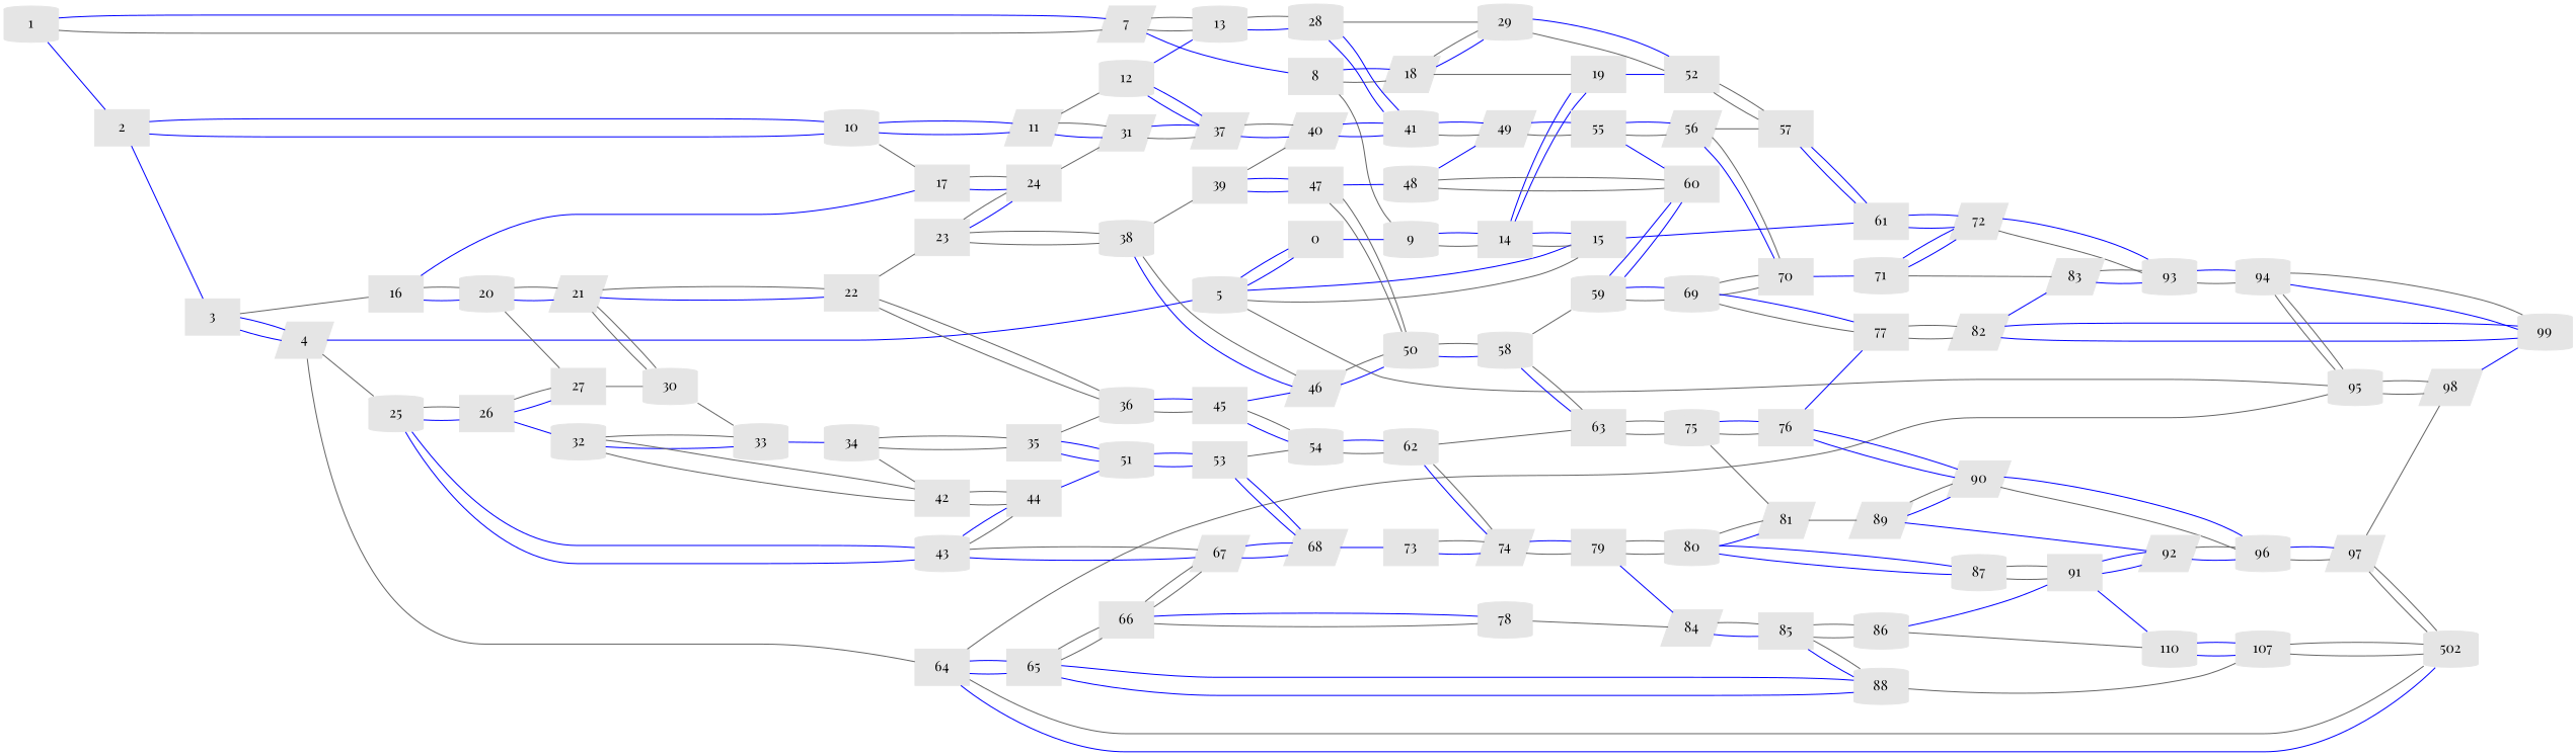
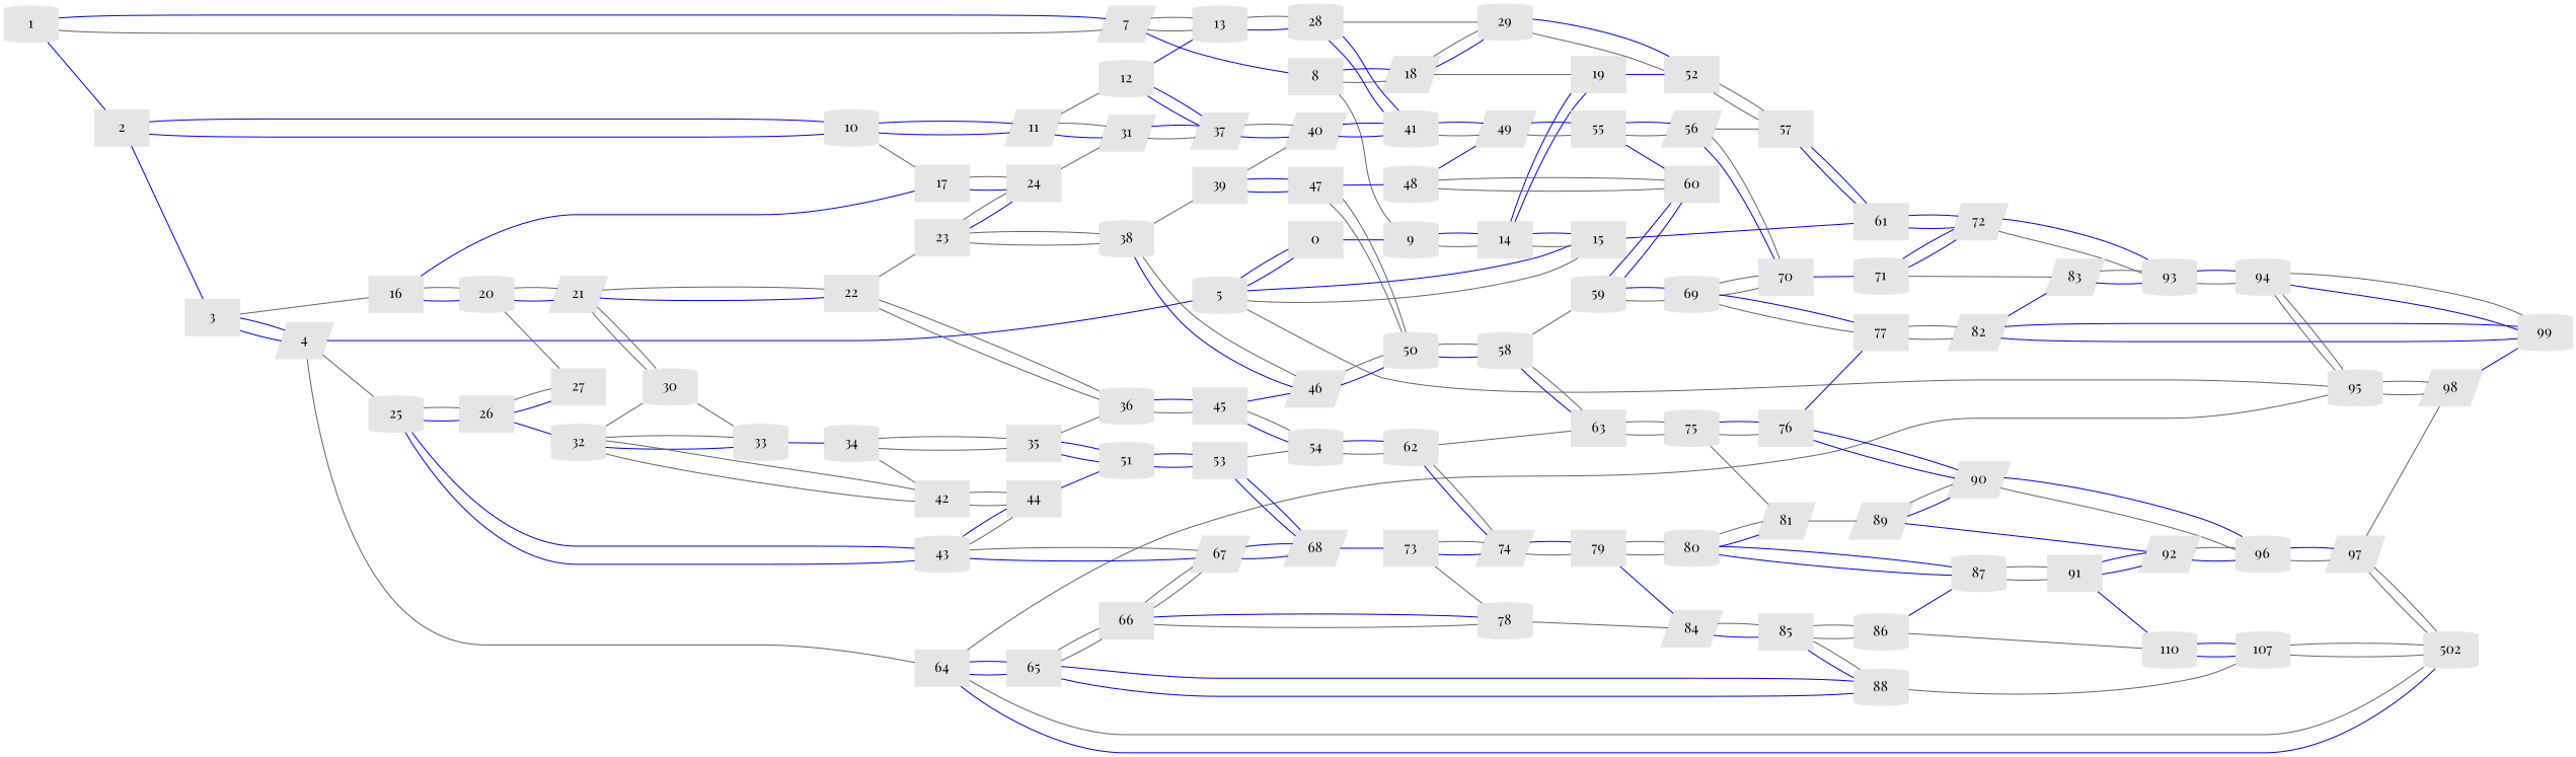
  graph {
    fontname="Playfair Display"
    rankdir=LR
    node [color=gray90 fontname="Playfair Display" shape=cylinder style=filled]
    edge [color=blue fontname="Playfair Display"]
    2 [shape=box]
    1
    7 [shape=parallelogram]
    3 [shape=box]
    10
    8 [shape=box]
    13
    4 [shape=parallelogram]
    16 [shape=box]
    11 [shape=parallelogram]
    17 [shape=box]
    5
    25
    64 [shape=box]
    20
    n16 [label=0 shape=box]
    15 [shape=box]
    95
    26 [shape=box]
    43
    65 [shape=box]
    n22 [label=502]
    9
    61 [shape=box]
    98 [shape=parallelogram]
    14 [shape=box]
    18 [shape=parallelogram]
    28
    19 [shape=box]
    29
    12
    31 [shape=parallelogram]
    24 [shape=box]
    37 [shape=parallelogram]
    40 [shape=parallelogram]
    41
    52 [shape=box]
    72 [shape=parallelogram]
    21 [shape=parallelogram]
    27 [shape=box]
    57 [shape=box]
    22 [shape=box]
    30
    23 [shape=box]
    36
    33
    38
    45 [shape=box]
    39 [shape=box]
    46 [shape=parallelogram]
    32
    44 [shape=box]
    67 [shape=parallelogram]
    42 [shape=box]
    49 [shape=parallelogram]
    34
    35 [shape=box]
    51
    53 [shape=box]
    54
    47 [shape=box]
    50
    48
    55 [shape=box]
    68 [shape=parallelogram]
    62
    58
    60 [shape=box]
    56 [shape=parallelogram]
    59
    63 [shape=box]
    73 [shape=box]
    74 [shape=parallelogram]
    70 [shape=box]
    71
    69
    75
    77 [shape=box]
    93
    79 [shape=box]
    76 [shape=box]
    81 [shape=parallelogram]
    66 [shape=box]
    88
    78
    n86 [label=107]
    84 [shape=parallelogram]
    82 [shape=parallelogram]
    83 [shape=parallelogram]
    94
    80
    90 [shape=parallelogram]
    89 [shape=parallelogram]
    96
    99
    85 [shape=box]
    87
    91 [shape=box]
    92 [shape=parallelogram]
    86
    n101 [label=110]
    97 [shape=parallelogram]
    2 -- 3
    2 -- 10
    2 -- 10
    1 -- 2
    1 -- 7 [color=gray40]
    1 -- 7
    7 -- 8
    7 -- 13 [color=gray40]
    7 -- 13 [color=gray40]
    3 -- 4
    3 -- 4
    3 -- 16 [color=gray40]
    10 -- 11
    10 -- 11
    10 -- 17 [color=gray40]
    8 -- 9 [color=gray40]
    8 -- 18 [color=gray40]
    8 -- 18
    13 -- 28
    13 -- 28 [color=gray40]
    4 -- 5
    4 -- 25 [color=gray40]
    4 -- 64 [color=gray40]
    16 -- 17
    16 -- 20
    16 -- 20 [color=gray40]
    11 -- 12 [color=gray40]
    11 -- 31
    11 -- 31 [color=gray40]
    17 -- 24
    17 -- 24 [color=gray40]
    5 -- n16
    5 -- n16
    5 -- 15 [color=gray40]
    5 -- 15
    5 -- 95 [color=gray40]
    25 -- 26
    25 -- 26 [color=gray40]
    25 -- 43
    25 -- 43
    64 -- 95 [color=gray40]
    64 -- 65
    64 -- 65
    64 -- n22
    64 -- n22 [color=gray40]
    20 -- 21
    20 -- 21 [color=gray40]
    20 -- 27 [color=gray40]
    n16 -- 9
    15 -- 61
    95 -- 98 [color=gray40]
    95 -- 98 [color=gray40]
    26 -- 27
    26 -- 27 [color=gray40]
    26 -- 32
    43 -- 44 [color=gray40]
    43 -- 44
    43 -- 67
    43 -- 67 [color=gray40]
    65 -- 66 [color=gray40]
    65 -- 66 [color=gray40]
    65 -- 88
    65 -- 88
    9 -- 14 [color=gray40]
    9 -- 14
    61 -- 72
    61 -- 72
    98 -- 99
    14 -- 15 [color=gray40]
    14 -- 15
    14 -- 19
    14 -- 19
    18 -- 19 [color=gray40]
    18 -- 29
    18 -- 29 [color=gray40]
    28 -- 29 [color=gray40]
    28 -- 41
    28 -- 41
    19 -- 52
    29 -- 52 [color=gray40]
    29 -- 52
    12 -- 13
    12 -- 37
    12 -- 37
    31 -- 37 [color=gray40]
    31 -- 37
    24 -- 31 [color=gray40]
    37 -- 40
    37 -- 40 [color=gray40]
    40 -- 41
    40 -- 41
    41 -- 49 [color=gray40]
    41 -- 49
    52 -- 57 [color=gray40]
    52 -- 57 [color=gray40]
    72 -- 93 [color=gray40]
    72 -- 93
    21 -- 22
    21 -- 22 [color=gray40]
    21 -- 30 [color=gray40]
    21 -- 30 [color=gray40]
-   27 -- 30 [color=gray40]
+   32 -- 30 [color=gray40]
    57 -- 61
    57 -- 61
    22 -- 23 [color=gray40]
    22 -- 36 [color=gray40]
    22 -- 36 [color=gray40]
    30 -- 33 [color=gray40]
    23 -- 24
    23 -- 24 [color=gray40]
    23 -- 38 [color=gray40]
    23 -- 38 [color=gray40]
    36 -- 45 [color=gray40]
    36 -- 45
    33 -- 34
    38 -- 39 [color=gray40]
    38 -- 46
    38 -- 46 [color=gray40]
    45 -- 46
    45 -- 54
    45 -- 54 [color=gray40]
    39 -- 40 [color=gray40]
    39 -- 47
    39 -- 47
    46 -- 50
    46 -- 50 [color=gray40]
    32 -- 33
    32 -- 33 [color=gray40]
    32 -- 42 [color=gray40]
    32 -- 42 [color=gray40]
    44 -- 51
    67 -- 68
    67 -- 68
    42 -- 44 [color=gray40]
    42 -- 44 [color=gray40]
    49 -- 55 [color=gray40]
    49 -- 55
    34 -- 42 [color=gray40]
    34 -- 35 [color=gray40]
    34 -- 35 [color=gray40]
    35 -- 36 [color=gray40]
    35 -- 51
    35 -- 51
    51 -- 53
    51 -- 53
    53 -- 54 [color=gray40]
    53 -- 68
    53 -- 68
    54 -- 62 [color=gray40]
    54 -- 62
    47 -- 50 [color=gray40]
    47 -- 50 [color=gray40]
    47 -- 48
    50 -- 58
    50 -- 58 [color=gray40]
    48 -- 49
    48 -- 60 [color=gray40]
    48 -- 60 [color=gray40]
    55 -- 60
    55 -- 56 [color=gray40]
    55 -- 56
    68 -- 73
    62 -- 63 [color=gray40]
    62 -- 74
    62 -- 74 [color=gray40]
    58 -- 59 [color=gray40]
    58 -- 63
    58 -- 63 [color=gray40]
    56 -- 57 [color=gray40]
    56 -- 70
    56 -- 70 [color=gray40]
    59 -- 60
    59 -- 60
    59 -- 69 [color=gray40]
    59 -- 69
    63 -- 75 [color=gray40]
    63 -- 75 [color=gray40]
    73 -- 74
    73 -- 74 [color=gray40]
+   73 -- 78 [color=gray40]
    74 -- 79 [color=gray40]
    74 -- 79
    70 -- 71
    71 -- 72
    71 -- 72
    71 -- 83 [color=gray40]
    69 -- 70 [color=gray40]
    69 -- 70 [color=gray40]
    69 -- 77 [color=gray40]
    69 -- 77
    75 -- 76 [color=gray40]
    75 -- 76
    75 -- 81 [color=gray40]
    77 -- 82 [color=gray40]
    77 -- 82 [color=gray40]
    93 -- 94 [color=gray40]
    93 -- 94
    79 -- 84
    79 -- 80 [color=gray40]
    79 -- 80 [color=gray40]
    76 -- 77
    76 -- 90
    76 -- 90
    81 -- 89 [color=gray40]
    66 -- 67 [color=gray40]
    66 -- 67 [color=gray40]
    66 -- 78 [color=gray40]
    66 -- 78
    88 -- n86 [color=gray40]
    78 -- 84 [color=gray40]
    n86 -- n22 [color=gray40]
    n86 -- n22 [color=gray40]
    84 -- 85
    84 -- 85 [color=gray40]
    82 -- 83
    82 -- 99
    82 -- 99
    83 -- 93
    83 -- 93 [color=gray40]
    94 -- 95 [color=gray40]
    94 -- 95 [color=gray40]
    94 -- 99
    94 -- 99 [color=gray40]
    80 -- 81
    80 -- 81 [color=gray40]
    80 -- 87
    80 -- 87
    90 -- 96 [color=gray40]
    90 -- 96
    89 -- 90
    89 -- 90 [color=gray40]
    89 -- 92
    96 -- 97 [color=gray40]
    96 -- 97
    85 -- 88
    85 -- 88 [color=gray40]
    85 -- 86 [color=gray40]
    85 -- 86 [color=gray40]
    87 -- 91 [color=gray40]
    87 -- 91 [color=gray40]
    91 -- 92
    91 -- 92
    91 -- n101
    92 -- 96
    92 -- 96 [color=gray40]
-   86 -- 91
+   86 -- 87
    86 -- n101 [color=gray40]
    n101 -- n86
    n101 -- n86
    97 -- n22 [color=gray40]
    97 -- n22 [color=gray40]
    97 -- 98 [color=gray40]
  }
